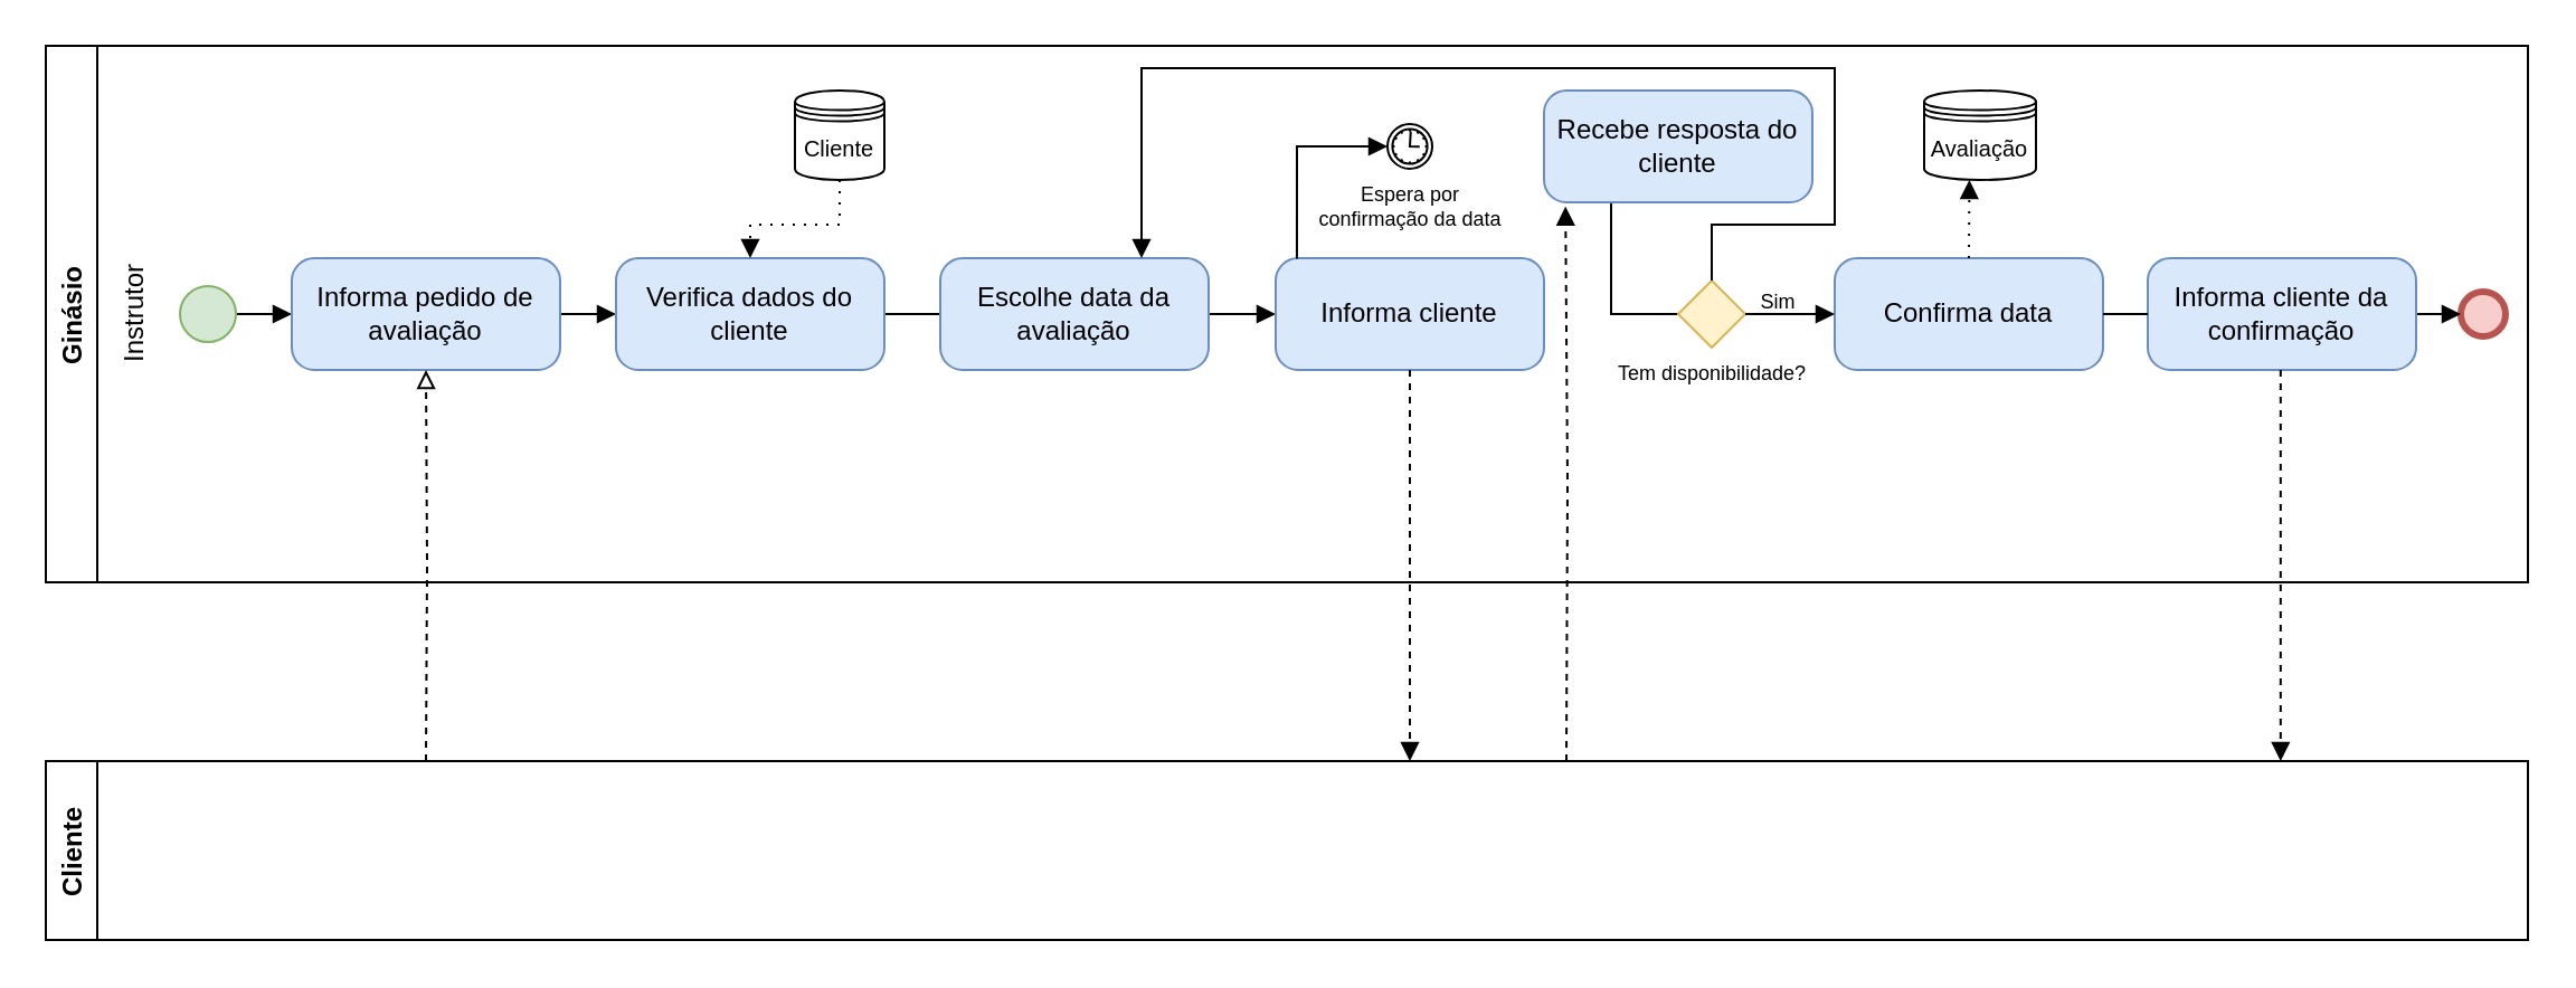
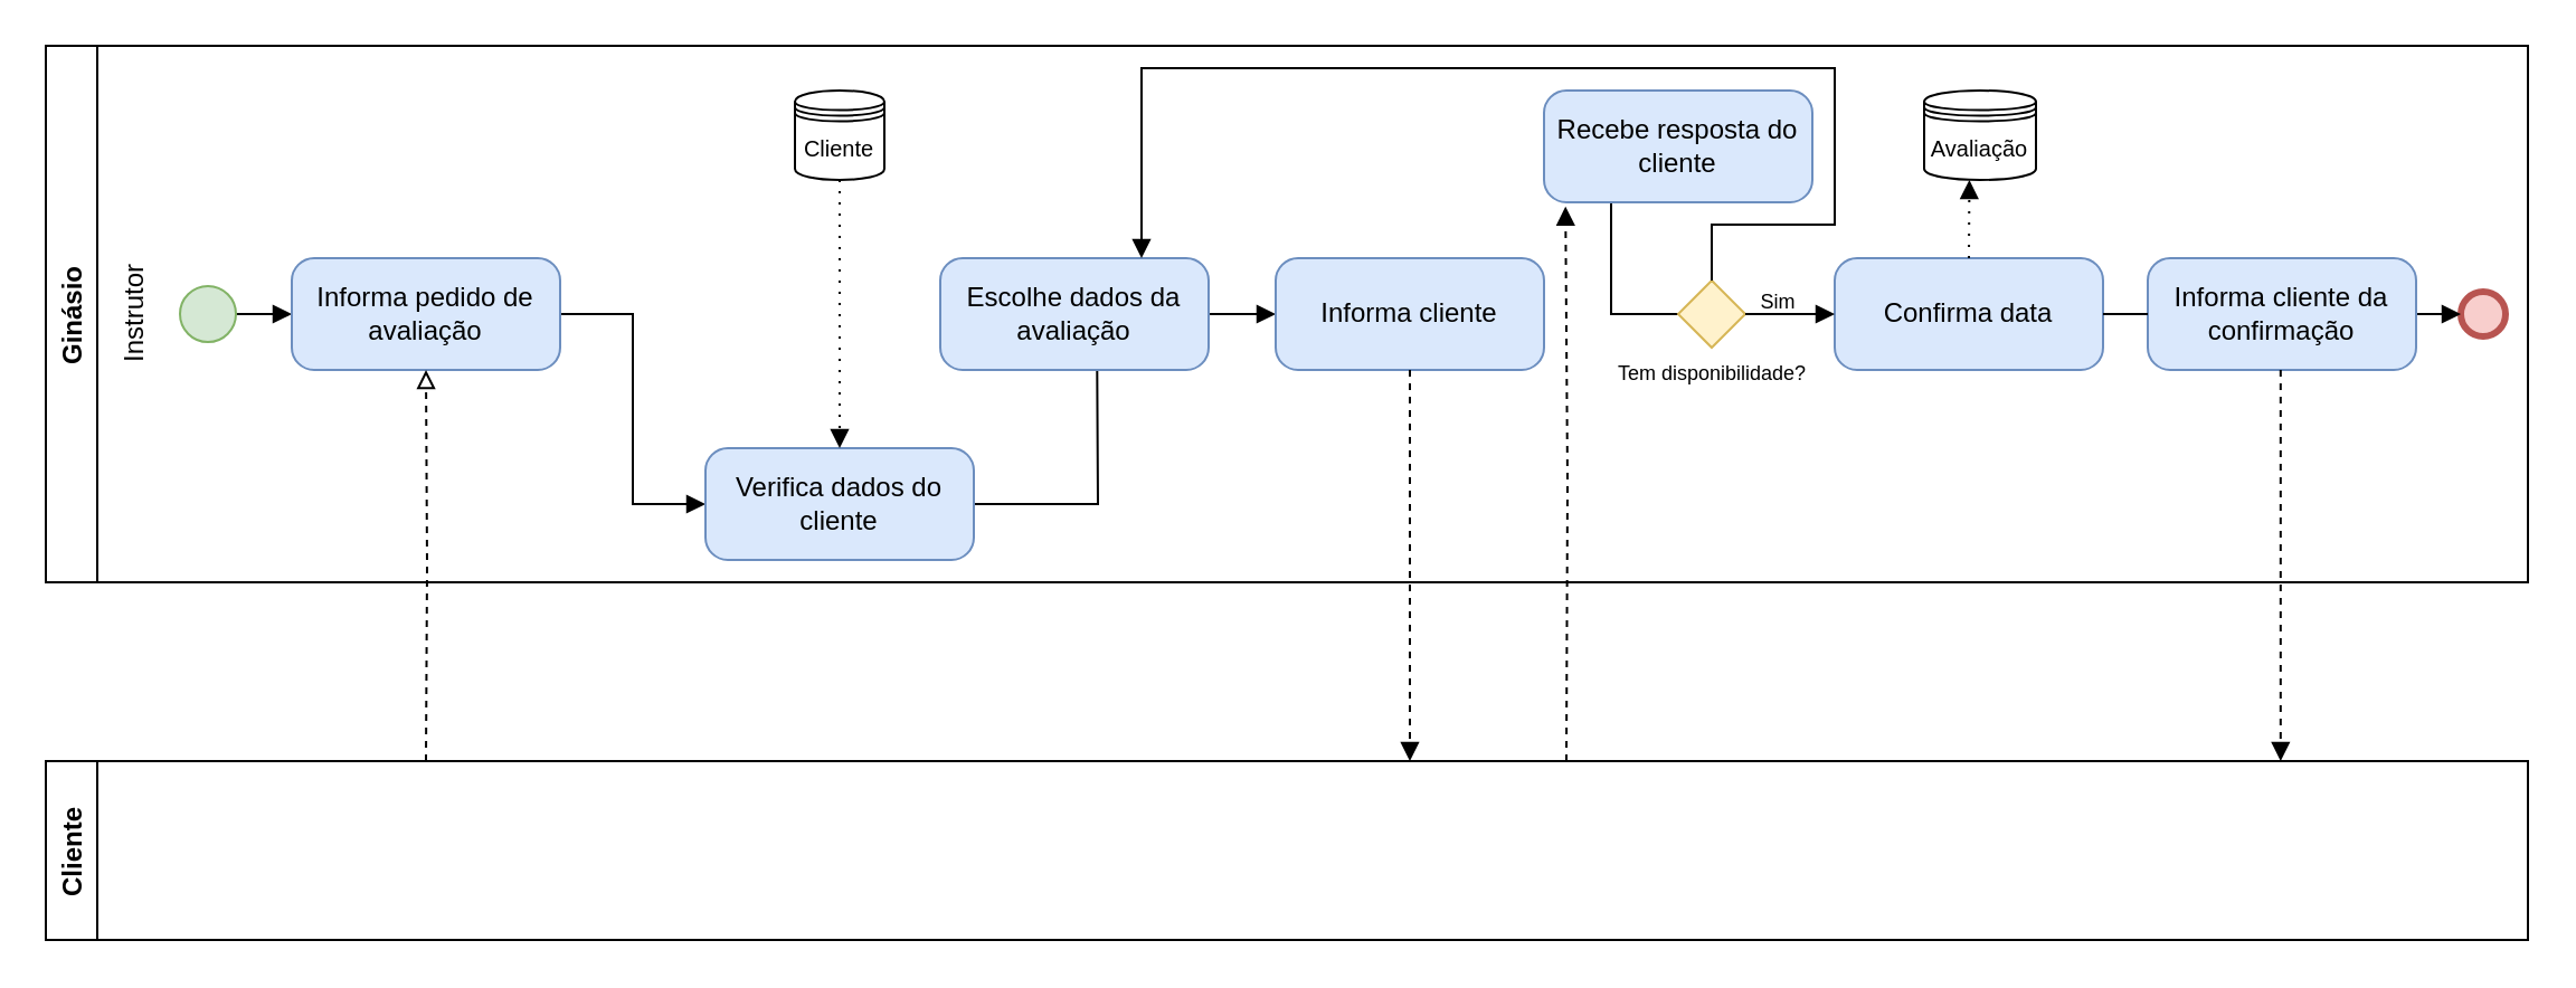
  <mxCell id="0" />
  <mxCell id="1" parent="0" />
  <mxCell id="2" value="Ginásio" style="swimlane;horizontal=0;" vertex="1" parent="1"><mxGeometry x="20" y="20" width="1110" height="240" as="geometry" /></mxCell>
  <mxCell id="3" value="Instrutor" style="text;html=1;strokeColor=none;fillColor=none;align=center;verticalAlign=middle;whiteSpace=wrap;rounded=0;rotation=-90;" vertex="1" parent="2"><mxGeometry x="10" y="105" width="60" height="30" as="geometry" /></mxCell>
  <mxCell id="4" style="edgeStyle=orthogonalEdgeStyle;rounded=0;orthogonalLoop=1;jettySize=auto;html=1;entryX=0;entryY=0.5;entryDx=0;entryDy=0;entryPerimeter=0;endArrow=block;endFill=1;" edge="1" parent="2" source="5" target="7"><mxGeometry relative="1" as="geometry" /></mxCell>
  <mxCell id="5" value="" style="points=[[0.145,0.145,0],[0.5,0,0],[0.855,0.145,0],[1,0.5,0],[0.855,0.855,0],[0.5,1,0],[0.145,0.855,0],[0,0.5,0]];shape=mxgraph.bpmn.event;html=1;verticalLabelPosition=bottom;labelBackgroundColor=#ffffff;verticalAlign=top;align=center;perimeter=ellipsePerimeter;outlineConnect=0;aspect=fixed;outline=standard;symbol=general;fillColor=#d5e8d4;strokeColor=#82b366;" vertex="1" parent="2"><mxGeometry x="60" y="107.5" width="25" height="25" as="geometry" /></mxCell>
  <mxCell id="6" style="edgeStyle=orthogonalEdgeStyle;rounded=0;orthogonalLoop=1;jettySize=auto;html=1;exitX=1;exitY=0.5;exitDx=0;exitDy=0;exitPerimeter=0;entryX=0;entryY=0.5;entryDx=0;entryDy=0;entryPerimeter=0;endArrow=block;endFill=1;" edge="1" parent="2" source="7" target="9"><mxGeometry relative="1" as="geometry" /></mxCell>
  <mxCell id="7" value="Informa pedido de avaliação" style="points=[[0.25,0,0],[0.5,0,0],[0.75,0,0],[1,0.25,0],[1,0.5,0],[1,0.75,0],[0.75,1,0],[0.5,1,0],[0.25,1,0],[0,0.75,0],[0,0.5,0],[0,0.25,0]];shape=mxgraph.bpmn.task;whiteSpace=wrap;rectStyle=rounded;size=10;taskMarker=abstract;fillColor=#dae8fc;strokeColor=#6c8ebf;" vertex="1" parent="2"><mxGeometry x="110" y="95" width="120" height="50" as="geometry" /></mxCell>
  <mxCell id="8" style="edgeStyle=orthogonalEdgeStyle;rounded=0;orthogonalLoop=1;jettySize=auto;html=1;endArrow=block;endFill=1;" edge="1" parent="2" source="9"><mxGeometry relative="1" as="geometry"><mxPoint x="470" y="120.0" as="targetPoint" /></mxGeometry></mxCell>
- <mxCell id="9" value="Verifica dados do cliente" style="points=[[0.25,0,0],[0.5,0,0],[0.75,0,0],[1,0.25,0],[1,0.5,0],[1,0.75,0],[0.75,1,0],[0.5,1,0],[0.25,1,0],[0,0.75,0],[0,0.5,0],[0,0.25,0]];shape=mxgraph.bpmn.task;whiteSpace=wrap;rectStyle=rounded;size=10;taskMarker=abstract;fillColor=#dae8fc;strokeColor=#6c8ebf;" vertex="1" parent="2"><mxGeometry x="255" y="95" width="120" height="50" as="geometry" /></mxCell>
+ <mxCell id="9" value="Verifica dados do cliente" style="points=[[0.25,0,0],[0.5,0,0],[0.75,0,0],[1,0.25,0],[1,0.5,0],[1,0.75,0],[0.75,1,0],[0.5,1,0],[0.25,1,0],[0,0.75,0],[0,0.5,0],[0,0.25,0]];shape=mxgraph.bpmn.task;whiteSpace=wrap;rectStyle=rounded;size=10;taskMarker=abstract;fillColor=#dae8fc;strokeColor=#6c8ebf;" vertex="1" parent="2"><mxGeometry x="295" y="180" width="120" height="50" as="geometry" /></mxCell>
  <mxCell id="10" value="" style="group" vertex="1" connectable="0" parent="2"><mxGeometry x="335" y="20" width="40" height="40" as="geometry" /></mxCell>
  <mxCell id="11" value="" style="shape=datastore;whiteSpace=wrap;html=1;labelPosition=center;verticalLabelPosition=bottom;align=center;verticalAlign=top;" vertex="1" parent="10"><mxGeometry width="40" height="40" as="geometry" /></mxCell>
  <mxCell id="12" value="" style="group" vertex="1" connectable="0" parent="10"><mxGeometry width="40" height="40" as="geometry" /></mxCell>
  <mxCell id="13" value="&lt;font style=&quot;font-size: 10px;&quot;&gt;Cliente&lt;/font&gt;" style="text;html=1;strokeColor=none;fillColor=none;align=center;verticalAlign=middle;whiteSpace=wrap;rounded=0;" vertex="1" parent="12"><mxGeometry x="4" y="20" width="32" height="12" as="geometry" /></mxCell>
  <mxCell id="14" style="edgeStyle=orthogonalEdgeStyle;rounded=0;orthogonalLoop=1;jettySize=auto;html=1;entryX=0.5;entryY=0;entryDx=0;entryDy=0;entryPerimeter=0;fontSize=10;endArrow=block;endFill=1;dashed=1;dashPattern=1 4;" edge="1" parent="2" source="11" target="9"><mxGeometry relative="1" as="geometry" /></mxCell>
  <mxCell id="15" style="edgeStyle=orthogonalEdgeStyle;rounded=0;orthogonalLoop=1;jettySize=auto;html=1;exitX=1;exitY=0.5;exitDx=0;exitDy=0;exitPerimeter=0;entryX=0;entryY=0.5;entryDx=0;entryDy=0;entryPerimeter=0;fontSize=9;endArrow=block;endFill=1;" edge="1" parent="2" source="16" target="17"><mxGeometry relative="1" as="geometry" /></mxCell>
- <mxCell id="16" value="Escolhe data da avaliação" style="points=[[0.25,0,0],[0.5,0,0],[0.75,0,0],[1,0.25,0],[1,0.5,0],[1,0.75,0],[0.75,1,0],[0.5,1,0],[0.25,1,0],[0,0.75,0],[0,0.5,0],[0,0.25,0]];shape=mxgraph.bpmn.task;whiteSpace=wrap;rectStyle=rounded;size=10;taskMarker=abstract;fillColor=#dae8fc;strokeColor=#6c8ebf;" vertex="1" parent="2"><mxGeometry x="400" y="95" width="120" height="50" as="geometry" /></mxCell>
+ <mxCell id="16" value="Escolhe dados da avaliação" style="points=[[0.25,0,0],[0.5,0,0],[0.75,0,0],[1,0.25,0],[1,0.5,0],[1,0.75,0],[0.75,1,0],[0.5,1,0],[0.25,1,0],[0,0.75,0],[0,0.5,0],[0,0.25,0]];shape=mxgraph.bpmn.task;whiteSpace=wrap;rectStyle=rounded;size=10;taskMarker=abstract;fillColor=#dae8fc;strokeColor=#6c8ebf;" vertex="1" parent="2"><mxGeometry x="400" y="95" width="120" height="50" as="geometry" /></mxCell>
  <mxCell id="17" value="Informa cliente" style="points=[[0.25,0,0],[0.5,0,0],[0.75,0,0],[1,0.25,0],[1,0.5,0],[1,0.75,0],[0.75,1,0],[0.5,1,0],[0.25,1,0],[0,0.75,0],[0,0.5,0],[0,0.25,0]];shape=mxgraph.bpmn.task;whiteSpace=wrap;rectStyle=rounded;size=10;taskMarker=abstract;fillColor=#dae8fc;strokeColor=#6c8ebf;" vertex="1" parent="2"><mxGeometry x="550" y="95" width="120" height="50" as="geometry" /></mxCell>
- <mxCell id="18" value="Espera por &lt;br&gt;confirmação da data" style="points=[[0.145,0.145,0],[0.5,0,0],[0.855,0.145,0],[1,0.5,0],[0.855,0.855,0],[0.5,1,0],[0.145,0.855,0],[0,0.5,0]];shape=mxgraph.bpmn.event;html=1;verticalLabelPosition=bottom;labelBackgroundColor=#ffffff;verticalAlign=top;align=center;perimeter=ellipsePerimeter;outlineConnect=0;aspect=fixed;outline=standard;symbol=timer;fontSize=9;" vertex="1" parent="2"><mxGeometry x="600" y="35" width="20" height="20" as="geometry" /></mxCell>
- <mxCell id="19" style="edgeStyle=orthogonalEdgeStyle;rounded=0;orthogonalLoop=1;jettySize=auto;html=1;fontSize=9;endArrow=block;endFill=1;entryX=0;entryY=0.5;entryDx=0;entryDy=0;entryPerimeter=0;exitX=0.079;exitY=0.006;exitDx=0;exitDy=0;exitPerimeter=0;" edge="1" parent="2" source="17" target="18"><mxGeometry relative="1" as="geometry"><mxPoint x="700" y="120" as="targetPoint" /><mxPoint x="560" y="90" as="sourcePoint" /><Array as="points"><mxPoint x="560" y="45" /></Array></mxGeometry></mxCell>
  <mxCell id="20" style="edgeStyle=orthogonalEdgeStyle;rounded=0;orthogonalLoop=1;jettySize=auto;html=1;exitX=0.25;exitY=1;exitDx=0;exitDy=0;exitPerimeter=0;entryX=0;entryY=0.5;entryDx=0;entryDy=0;entryPerimeter=0;fontSize=9;endArrow=none;endFill=1;" edge="1" parent="2" source="21" target="22"><mxGeometry relative="1" as="geometry" /></mxCell>
  <mxCell id="21" value="Recebe resposta do cliente" style="points=[[0.25,0,0],[0.5,0,0],[0.75,0,0],[1,0.25,0],[1,0.5,0],[1,0.75,0],[0.75,1,0],[0.5,1,0],[0.25,1,0],[0,0.75,0],[0,0.5,0],[0,0.25,0]];shape=mxgraph.bpmn.task;whiteSpace=wrap;rectStyle=rounded;size=10;taskMarker=abstract;fillColor=#dae8fc;strokeColor=#6c8ebf;" vertex="1" parent="2"><mxGeometry x="670" y="20" width="120" height="50" as="geometry" /></mxCell>
  <mxCell id="22" value="Tem disponibilidade?" style="points=[[0.25,0.25,0],[0.5,0,0],[0.75,0.25,0],[1,0.5,0],[0.75,0.75,0],[0.5,1,0],[0.25,0.75,0],[0,0.5,0]];shape=mxgraph.bpmn.gateway2;html=1;verticalLabelPosition=bottom;labelBackgroundColor=#ffffff;verticalAlign=top;align=center;perimeter=rhombusPerimeter;outlineConnect=0;outline=none;symbol=none;fontSize=9;fillColor=#fff2cc;strokeColor=#d6b656;" vertex="1" parent="2"><mxGeometry x="730" y="105" width="30" height="30" as="geometry" /></mxCell>
  <mxCell id="23" style="edgeStyle=orthogonalEdgeStyle;rounded=0;orthogonalLoop=1;jettySize=auto;html=1;exitX=0.5;exitY=0;exitDx=0;exitDy=0;exitPerimeter=0;fontSize=9;endArrow=block;endFill=1;entryX=0.75;entryY=0;entryDx=0;entryDy=0;entryPerimeter=0;" edge="1" parent="2" source="22" target="16"><mxGeometry relative="1" as="geometry"><mxPoint x="820.0" y="40" as="targetPoint" /><Array as="points"><mxPoint x="745" y="80" /><mxPoint x="800" y="80" /><mxPoint x="800" y="10" /><mxPoint x="490" y="10" /></Array></mxGeometry></mxCell>
  <mxCell id="24" value="Sim" style="text;html=1;strokeColor=none;fillColor=none;align=center;verticalAlign=middle;whiteSpace=wrap;rounded=0;fontSize=9;" vertex="1" parent="2"><mxGeometry x="760" y="107.5" width="30" height="15" as="geometry" /></mxCell>
  <mxCell id="25" value="Confirma data" style="points=[[0.25,0,0],[0.5,0,0],[0.75,0,0],[1,0.25,0],[1,0.5,0],[1,0.75,0],[0.75,1,0],[0.5,1,0],[0.25,1,0],[0,0.75,0],[0,0.5,0],[0,0.25,0]];shape=mxgraph.bpmn.task;whiteSpace=wrap;rectStyle=rounded;size=10;taskMarker=abstract;fillColor=#dae8fc;strokeColor=#6c8ebf;" vertex="1" parent="2"><mxGeometry x="800" y="95" width="120" height="50" as="geometry" /></mxCell>
  <mxCell id="26" value="" style="points=[[0.145,0.145,0],[0.5,0,0],[0.855,0.145,0],[1,0.5,0],[0.855,0.855,0],[0.5,1,0],[0.145,0.855,0],[0,0.5,0]];shape=mxgraph.bpmn.event;html=1;verticalLabelPosition=bottom;labelBackgroundColor=#ffffff;verticalAlign=top;align=center;perimeter=ellipsePerimeter;outlineConnect=0;aspect=fixed;outline=end;symbol=terminate2;fontSize=9;fillColor=#f8cecc;strokeColor=#b85450;" vertex="1" parent="2"><mxGeometry x="1080" y="110" width="20" height="20" as="geometry" /></mxCell>
  <mxCell id="27" style="edgeStyle=orthogonalEdgeStyle;rounded=0;orthogonalLoop=1;jettySize=auto;html=1;entryX=0.5;entryY=1;entryDx=0;entryDy=0;entryPerimeter=0;dashed=1;endArrow=block;endFill=0;" edge="1" parent="1" target="7"><mxGeometry relative="1" as="geometry"><mxPoint x="190" y="340" as="sourcePoint" /></mxGeometry></mxCell>
  <mxCell id="28" value="Cliente" style="swimlane;horizontal=0;" vertex="1" parent="1"><mxGeometry x="20" y="340" width="1110" height="80" as="geometry" /></mxCell>
  <mxCell id="29" style="edgeStyle=orthogonalEdgeStyle;rounded=0;orthogonalLoop=1;jettySize=auto;html=1;exitX=0.5;exitY=1;exitDx=0;exitDy=0;exitPerimeter=0;fontSize=9;endArrow=block;endFill=1;dashed=1;" edge="1" parent="1" source="17"><mxGeometry relative="1" as="geometry"><mxPoint x="630" y="340" as="targetPoint" /></mxGeometry></mxCell>
  <mxCell id="30" style="edgeStyle=orthogonalEdgeStyle;rounded=0;orthogonalLoop=1;jettySize=auto;html=1;fontSize=9;endArrow=block;endFill=1;dashed=1;entryX=0.08;entryY=1.038;entryDx=0;entryDy=0;entryPerimeter=0;" edge="1" parent="1" target="21"><mxGeometry relative="1" as="geometry"><mxPoint x="640" y="350" as="targetPoint" /><mxPoint x="700" y="340" as="sourcePoint" /></mxGeometry></mxCell>
  <mxCell id="31" style="edgeStyle=orthogonalEdgeStyle;rounded=0;orthogonalLoop=1;jettySize=auto;html=1;exitX=1;exitY=0.5;exitDx=0;exitDy=0;exitPerimeter=0;fontSize=9;endArrow=block;endFill=1;" edge="1" parent="1" source="22"><mxGeometry relative="1" as="geometry"><mxPoint x="820" y="140" as="targetPoint" /></mxGeometry></mxCell>
  <mxCell id="32" style="edgeStyle=orthogonalEdgeStyle;rounded=0;orthogonalLoop=1;jettySize=auto;html=1;exitX=1;exitY=0.5;exitDx=0;exitDy=0;exitPerimeter=0;entryX=0;entryY=0.5;entryDx=0;entryDy=0;entryPerimeter=0;fontSize=9;endArrow=block;endFill=1;" edge="1" parent="1" source="33" target="26"><mxGeometry relative="1" as="geometry" /></mxCell>
  <mxCell id="33" value="Informa cliente da confirmação" style="points=[[0.25,0,0],[0.5,0,0],[0.75,0,0],[1,0.25,0],[1,0.5,0],[1,0.75,0],[0.75,1,0],[0.5,1,0],[0.25,1,0],[0,0.75,0],[0,0.5,0],[0,0.25,0]];shape=mxgraph.bpmn.task;whiteSpace=wrap;rectStyle=rounded;size=10;taskMarker=abstract;fillColor=#dae8fc;strokeColor=#6c8ebf;" vertex="1" parent="1"><mxGeometry x="960" y="115" width="120" height="50" as="geometry" /></mxCell>
  <mxCell id="34" style="edgeStyle=orthogonalEdgeStyle;rounded=0;orthogonalLoop=1;jettySize=auto;html=1;exitX=1;exitY=0.5;exitDx=0;exitDy=0;exitPerimeter=0;entryX=0;entryY=0.5;entryDx=0;entryDy=0;entryPerimeter=0;fontSize=9;endArrow=none;endFill=1;" edge="1" parent="1" source="25" target="33"><mxGeometry relative="1" as="geometry" /></mxCell>
  <mxCell id="35" style="edgeStyle=orthogonalEdgeStyle;rounded=0;orthogonalLoop=1;jettySize=auto;html=1;exitX=0.5;exitY=1;exitDx=0;exitDy=0;exitPerimeter=0;fontSize=9;endArrow=block;endFill=1;dashed=1;" edge="1" parent="1"><mxGeometry relative="1" as="geometry"><mxPoint x="1019.41" y="340" as="targetPoint" /><mxPoint x="1019.41" y="165" as="sourcePoint" /></mxGeometry></mxCell>
  <mxCell id="36" value="" style="group" vertex="1" connectable="0" parent="1"><mxGeometry x="860" y="40" width="50" height="40" as="geometry" /></mxCell>
  <mxCell id="37" value="" style="shape=datastore;whiteSpace=wrap;html=1;labelPosition=center;verticalLabelPosition=bottom;align=center;verticalAlign=top;" vertex="1" parent="36"><mxGeometry width="50" height="40" as="geometry" /></mxCell>
  <mxCell id="38" value="" style="group" vertex="1" connectable="0" parent="36"><mxGeometry width="50" height="40" as="geometry" /></mxCell>
  <mxCell id="39" value="&lt;font size=&quot;1&quot;&gt;Avaliação&lt;/font&gt;" style="text;html=1;strokeColor=none;fillColor=none;align=center;verticalAlign=middle;whiteSpace=wrap;rounded=0;" vertex="1" parent="38"><mxGeometry x="5" y="20" width="40" height="12" as="geometry" /></mxCell>
  <mxCell id="40" style="edgeStyle=orthogonalEdgeStyle;rounded=0;orthogonalLoop=1;jettySize=auto;html=1;exitX=0.5;exitY=0;exitDx=0;exitDy=0;exitPerimeter=0;fontSize=9;endArrow=block;endFill=1;dashed=1;dashPattern=1 4;" edge="1" parent="1" source="25"><mxGeometry relative="1" as="geometry"><mxPoint x="880.222" y="80" as="targetPoint" /></mxGeometry></mxCell>
